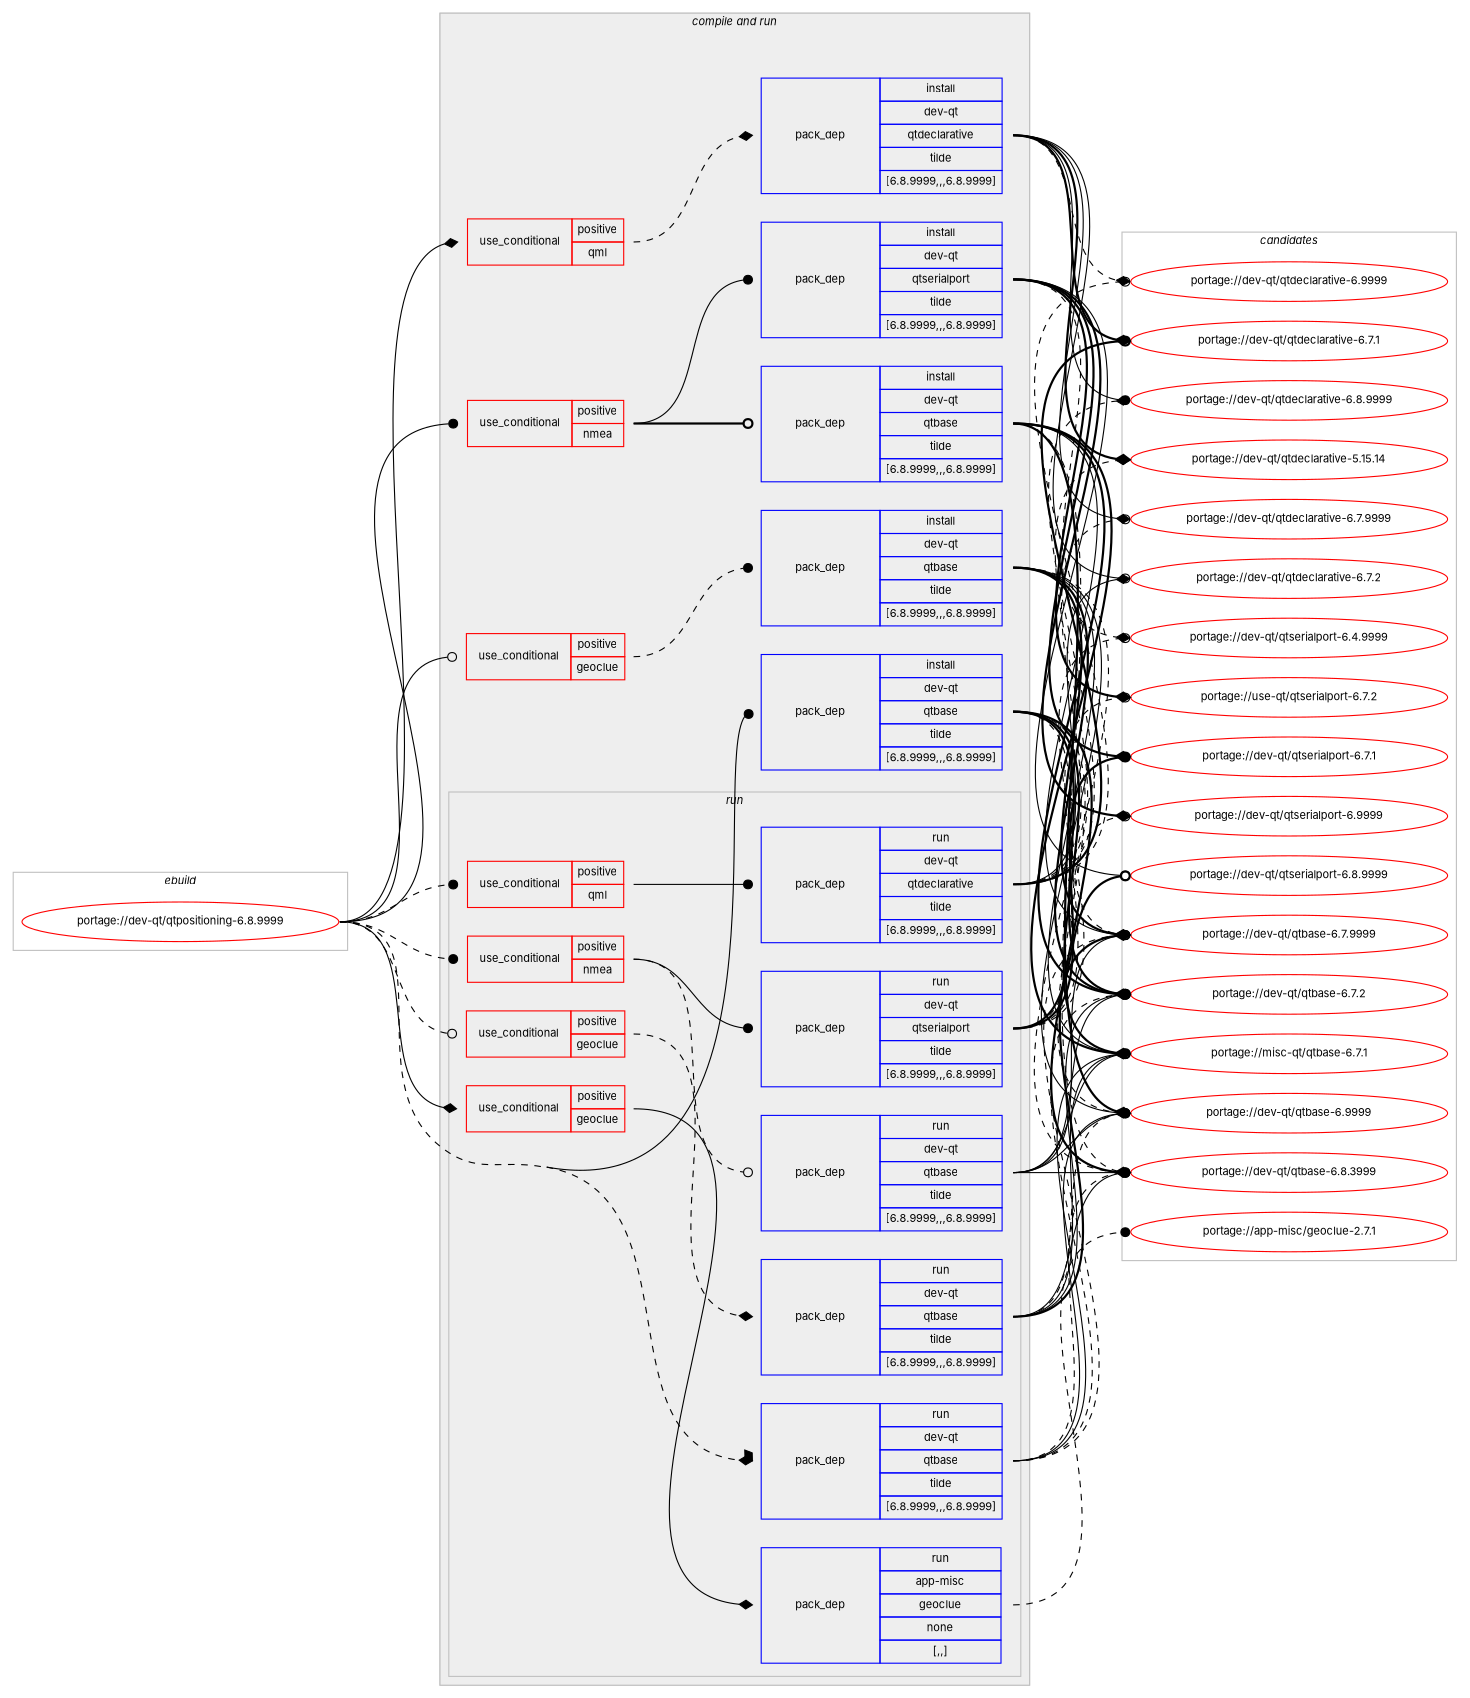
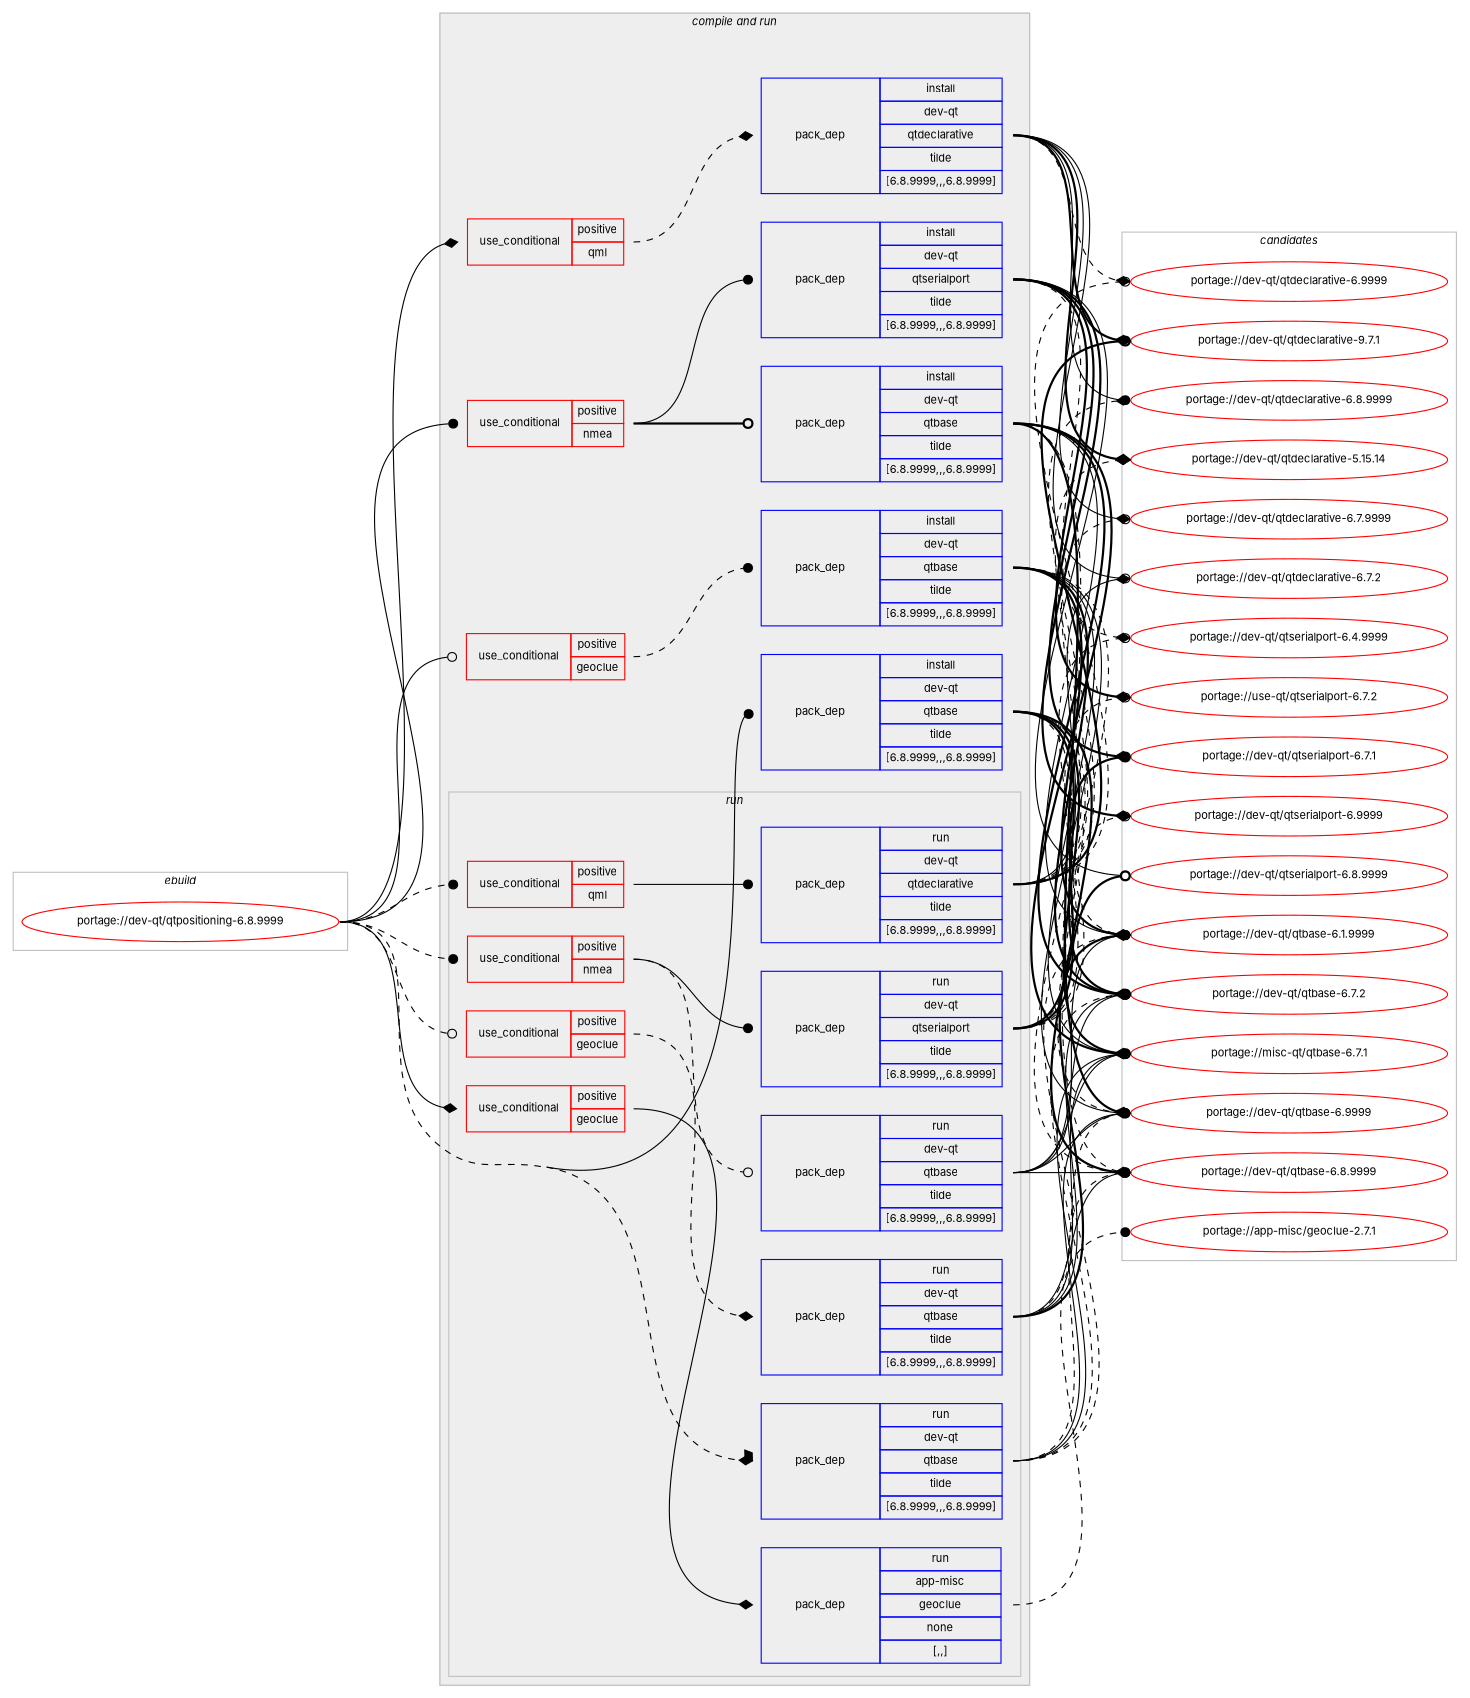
  digraph {
    compound=true
    concentrate=true
    fontname=Inter
    fontsize=10
    newrank=true
    rankdir=LR
    ranksep=1.5
    node [color=red fontname=Inter fontsize=10]
    edge [arrowhead=diamond fontname=Inter headport=w style=solid tailport=e weight=100]
    n1 [label="portage://dev-qt/qtpositioning-6.8.9999" width=4]
    n2 [color=blue label=<<TABLE BORDER="0" CELLBORDER="1" CELLSPACING="0" CELLPADDING="4" WIDTH="220"><TR><TD ROWSPAN="6" CELLPADDING="30">pack_dep</TD></TR><TR><TD WIDTH="110">install</TD></TR><TR><TD>dev-qt</TD></TR><TR><TD>qtbase</TD></TR><TR><TD>tilde</TD></TR><TR><TD>[6.8.9999,,,6.8.9999]</TD></TR></TABLE>> shape=none]
    n3 [label=<<TABLE BORDER="0" CELLBORDER="1" CELLSPACING="0" CELLPADDING="4"><TR><TD ROWSPAN="3" CELLPADDING="10">use_conditional</TD></TR><TR><TD>positive</TD></TR><TR><TD>geoclue</TD></TR></TABLE>> shape=none]
    n4 [color=blue label=<<TABLE BORDER="0" CELLBORDER="1" CELLSPACING="0" CELLPADDING="4" WIDTH="220"><TR><TD ROWSPAN="6" CELLPADDING="30">pack_dep</TD></TR><TR><TD WIDTH="110">install</TD></TR><TR><TD>dev-qt</TD></TR><TR><TD>qtbase</TD></TR><TR><TD>tilde</TD></TR><TR><TD>[6.8.9999,,,6.8.9999]</TD></TR></TABLE>> shape=none]
    n5 [color=blue label=<<TABLE BORDER="0" CELLBORDER="1" CELLSPACING="0" CELLPADDING="4" WIDTH="220"><TR><TD ROWSPAN="6" CELLPADDING="30">pack_dep</TD></TR><TR><TD WIDTH="110">install</TD></TR><TR><TD>dev-qt</TD></TR><TR><TD>qtserialport</TD></TR><TR><TD>tilde</TD></TR><TR><TD>[6.8.9999,,,6.8.9999]</TD></TR></TABLE>> shape=none]
    n6 [label=<<TABLE BORDER="0" CELLBORDER="1" CELLSPACING="0" CELLPADDING="4"><TR><TD ROWSPAN="3" CELLPADDING="10">use_conditional</TD></TR><TR><TD>positive</TD></TR><TR><TD>nmea</TD></TR></TABLE>> shape=none]
    n7 [color=blue label=<<TABLE BORDER="0" CELLBORDER="1" CELLSPACING="0" CELLPADDING="4" WIDTH="220"><TR><TD ROWSPAN="6" CELLPADDING="30">pack_dep</TD></TR><TR><TD WIDTH="110">install</TD></TR><TR><TD>dev-qt</TD></TR><TR><TD>qtdeclarative</TD></TR><TR><TD>tilde</TD></TR><TR><TD>[6.8.9999,,,6.8.9999]</TD></TR></TABLE>> shape=none]
    n8 [label=<<TABLE BORDER="0" CELLBORDER="1" CELLSPACING="0" CELLPADDING="4"><TR><TD ROWSPAN="3" CELLPADDING="10">use_conditional</TD></TR><TR><TD>positive</TD></TR><TR><TD>qml</TD></TR></TABLE>> shape=none]
    n9 [color=blue label=<<TABLE BORDER="0" CELLBORDER="1" CELLSPACING="0" CELLPADDING="4" WIDTH="220"><TR><TD ROWSPAN="6" CELLPADDING="30">pack_dep</TD></TR><TR><TD WIDTH="110">install</TD></TR><TR><TD>dev-qt</TD></TR><TR><TD>qtbase</TD></TR><TR><TD>tilde</TD></TR><TR><TD>[6.8.9999,,,6.8.9999]</TD></TR></TABLE>> shape=none]
    n10 [color=blue label=<<TABLE BORDER="0" CELLBORDER="1" CELLSPACING="0" CELLPADDING="4" WIDTH="220"><TR><TD ROWSPAN="6" CELLPADDING="30">pack_dep</TD></TR><TR><TD WIDTH="110">run</TD></TR><TR><TD>app-misc</TD></TR><TR><TD>geoclue</TD></TR><TR><TD>none</TD></TR><TR><TD>[,,]</TD></TR></TABLE>> shape=none]
    n11 [label=<<TABLE BORDER="0" CELLBORDER="1" CELLSPACING="0" CELLPADDING="4"><TR><TD ROWSPAN="3" CELLPADDING="10">use_conditional</TD></TR><TR><TD>positive</TD></TR><TR><TD>geoclue</TD></TR></TABLE>> shape=none]
    n12 [color=blue label=<<TABLE BORDER="0" CELLBORDER="1" CELLSPACING="0" CELLPADDING="4" WIDTH="220"><TR><TD ROWSPAN="6" CELLPADDING="30">pack_dep</TD></TR><TR><TD WIDTH="110">run</TD></TR><TR><TD>dev-qt</TD></TR><TR><TD>qtbase</TD></TR><TR><TD>tilde</TD></TR><TR><TD>[6.8.9999,,,6.8.9999]</TD></TR></TABLE>> shape=none]
    n13 [label=<<TABLE BORDER="0" CELLBORDER="1" CELLSPACING="0" CELLPADDING="4"><TR><TD ROWSPAN="3" CELLPADDING="10">use_conditional</TD></TR><TR><TD>positive</TD></TR><TR><TD>geoclue</TD></TR></TABLE>> shape=none]
    n14 [color=blue label=<<TABLE BORDER="0" CELLBORDER="1" CELLSPACING="0" CELLPADDING="4" WIDTH="220"><TR><TD ROWSPAN="6" CELLPADDING="30">pack_dep</TD></TR><TR><TD WIDTH="110">run</TD></TR><TR><TD>dev-qt</TD></TR><TR><TD>qtbase</TD></TR><TR><TD>tilde</TD></TR><TR><TD>[6.8.9999,,,6.8.9999]</TD></TR></TABLE>> shape=none]
    n15 [color=blue label=<<TABLE BORDER="0" CELLBORDER="1" CELLSPACING="0" CELLPADDING="4" WIDTH="220"><TR><TD ROWSPAN="6" CELLPADDING="30">pack_dep</TD></TR><TR><TD WIDTH="110">run</TD></TR><TR><TD>dev-qt</TD></TR><TR><TD>qtserialport</TD></TR><TR><TD>tilde</TD></TR><TR><TD>[6.8.9999,,,6.8.9999]</TD></TR></TABLE>> shape=none]
    n16 [label=<<TABLE BORDER="0" CELLBORDER="1" CELLSPACING="0" CELLPADDING="4"><TR><TD ROWSPAN="3" CELLPADDING="10">use_conditional</TD></TR><TR><TD>positive</TD></TR><TR><TD>nmea</TD></TR></TABLE>> shape=none]
    n17 [color=blue label=<<TABLE BORDER="0" CELLBORDER="1" CELLSPACING="0" CELLPADDING="4" WIDTH="220"><TR><TD ROWSPAN="6" CELLPADDING="30">pack_dep</TD></TR><TR><TD WIDTH="110">run</TD></TR><TR><TD>dev-qt</TD></TR><TR><TD>qtdeclarative</TD></TR><TR><TD>tilde</TD></TR><TR><TD>[6.8.9999,,,6.8.9999]</TD></TR></TABLE>> shape=none]
    n18 [label=<<TABLE BORDER="0" CELLBORDER="1" CELLSPACING="0" CELLPADDING="4"><TR><TD ROWSPAN="3" CELLPADDING="10">use_conditional</TD></TR><TR><TD>positive</TD></TR><TR><TD>qml</TD></TR></TABLE>> shape=none]
    n19 [color=blue label=<<TABLE BORDER="0" CELLBORDER="1" CELLSPACING="0" CELLPADDING="4" WIDTH="220"><TR><TD ROWSPAN="6" CELLPADDING="30">pack_dep</TD></TR><TR><TD WIDTH="110">run</TD></TR><TR><TD>dev-qt</TD></TR><TR><TD>qtbase</TD></TR><TR><TD>tilde</TD></TR><TR><TD>[6.8.9999,,,6.8.9999]</TD></TR></TABLE>> shape=none]
    n20 [label="portage://dev-qt/qtbase-6.9999" width=4]
-   n21 [label="portage://dev-qt/qtbase-6.8.3999" width=4]
-   n22 [label="portage://dev-qt/qtbase-6.7.9999" width=4]
+   n21 [label="portage://dev-qt/qtbase-6.8.9999" width=4]
+   n22 [label="portage://dev-qt/qtbase-6.1.9999" width=4]
    n23 [label="portage://dev-qt/qtbase-6.7.2" width=4]
    n24 [label="portage://misc-qt/qtbase-6.7.1" width=4]
    n25 [label="portage://dev-qt/qtserialport-6.9999" width=4]
    n26 [label="portage://dev-qt/qtserialport-6.8.9999" width=4]
    n27 [label="portage://dev-qt/qtserialport-6.4.9999" width=4]
    n28 [label="portage://use-qt/qtserialport-6.7.2" width=4]
    n29 [label="portage://dev-qt/qtserialport-6.7.1" width=4]
    n30 [label="portage://dev-qt/qtdeclarative-6.9999" width=4]
    n31 [label="portage://dev-qt/qtdeclarative-6.8.9999" width=4]
    n32 [label="portage://dev-qt/qtdeclarative-6.7.9999" width=4]
    n33 [label="portage://dev-qt/qtdeclarative-6.7.2" width=4]
-   n34 [label="portage://dev-qt/qtdeclarative-6.7.1" width=4]
+   n34 [label="portage://dev-qt/qtdeclarative-9.7.1" width=4]
    n35 [label="portage://dev-qt/qtdeclarative-5.15.14" width=4]
    n36 [label="portage://app-misc/geoclue-2.7.1" width=4]
    subgraph cluster_1 {
      color=gray
      label=<<i>ebuild</i>>
      rank=same
      n1
    }
    subgraph cluster_2 {
      color=gray
      label=<<i>dependencies</i>>
      subgraph cluster_3 {
        color=gray
        fillcolor="#eeeeee"
        label=<<i>compile</i>>
        style=filled
        subgraph sub_4 {
          color=gray
          fillcolor="#eeeeee"
          label=<<i>compile</i>>
          style=filled
          n3
          subgraph sub_5 {
            color=gray
            fillcolor="#eeeeee"
            label=<<i>compile</i>>
            style=filled
            n2
          }
        }
        subgraph sub_6 {
          color=gray
          fillcolor="#eeeeee"
          label=<<i>compile</i>>
          style=filled
          n6
          subgraph sub_7 {
            color=gray
            fillcolor="#eeeeee"
            label=<<i>compile</i>>
            style=filled
            n4
          }
          subgraph sub_8 {
            color=gray
            fillcolor="#eeeeee"
            label=<<i>compile</i>>
            style=filled
            n5
          }
        }
        subgraph sub_9 {
          color=gray
          fillcolor="#eeeeee"
          label=<<i>compile</i>>
          style=filled
          n8
          subgraph sub_10 {
            color=gray
            fillcolor="#eeeeee"
            label=<<i>compile</i>>
            style=filled
            n7
          }
        }
        subgraph sub_11 {
          color=gray
          fillcolor="#eeeeee"
          label=<<i>compile</i>>
          style=filled
          n9
        }
      }
      subgraph cluster_12 {
        color=gray
        fillcolor="#eeeeee"
        label=<<i>compile and run</i>>
        style=filled
      }
      subgraph cluster_13 {
        color=gray
        fillcolor="#eeeeee"
        label=<<i>run</i>>
        style=filled
        subgraph sub_14 {
          color=gray
          fillcolor="#eeeeee"
          label=<<i>run</i>>
          style=filled
          n11
          subgraph sub_15 {
            color=gray
            fillcolor="#eeeeee"
            label=<<i>run</i>>
            style=filled
            n10
          }
        }
        subgraph sub_16 {
          color=gray
          fillcolor="#eeeeee"
          label=<<i>run</i>>
          style=filled
          n13
          subgraph sub_17 {
            color=gray
            fillcolor="#eeeeee"
            label=<<i>run</i>>
            style=filled
            n12
          }
        }
        subgraph sub_18 {
          color=gray
          fillcolor="#eeeeee"
          label=<<i>run</i>>
          style=filled
          n16
          subgraph sub_19 {
            color=gray
            fillcolor="#eeeeee"
            label=<<i>run</i>>
            style=filled
            n14
          }
          subgraph sub_20 {
            color=gray
            fillcolor="#eeeeee"
            label=<<i>run</i>>
            style=filled
            n15
          }
        }
        subgraph sub_21 {
          color=gray
          fillcolor="#eeeeee"
          label=<<i>run</i>>
          style=filled
          n18
          subgraph sub_22 {
            color=gray
            fillcolor="#eeeeee"
            label=<<i>run</i>>
            style=filled
            n17
          }
        }
        subgraph sub_23 {
          color=gray
          fillcolor="#eeeeee"
          label=<<i>run</i>>
          style=filled
          n19
        }
      }
    }
    subgraph cluster_24 {
      color=gray
      label=<<i>candidates</i>>
      rank=same
      subgraph sub_25 {
        color=black
        label=<<i>candidates</i>>
        nodesep=1
        rank=same
        n20
        n21
        n22
        n23
        n24
      }
      subgraph sub_26 {
        color=black
        label=<<i>candidates</i>>
        nodesep=1
        rank=same
        n20
        n21
        n22
        n23
        n24
      }
      subgraph sub_27 {
        color=black
        label=<<i>candidates</i>>
        nodesep=1
        rank=same
        n25
        n26
        n27
        n28
        n29
      }
      subgraph sub_28 {
        color=black
        label=<<i>candidates</i>>
        nodesep=1
        rank=same
        n30
        n31
        n32
        n33
        n34
        n35
      }
      subgraph sub_29 {
        color=black
        label=<<i>candidates</i>>
        nodesep=1
        rank=same
        n20
        n21
        n22
        n23
        n24
      }
      subgraph sub_30 {
        color=black
        label=<<i>candidates</i>>
        nodesep=1
        rank=same
        n36
      }
      subgraph sub_31 {
        color=black
        label=<<i>candidates</i>>
        nodesep=1
        rank=same
        n20
        n21
        n22
        n23
        n24
      }
      subgraph sub_32 {
        color=black
        label=<<i>candidates</i>>
        nodesep=1
        rank=same
        n20
        n21
        n22
        n23
        n24
      }
      subgraph sub_33 {
        color=black
        label=<<i>candidates</i>>
        nodesep=1
        rank=same
        n25
        n26
        n27
        n28
        n29
      }
      subgraph sub_34 {
        color=black
        label=<<i>candidates</i>>
        nodesep=1
        rank=same
        n30
        n31
        n32
        n33
        n34
        n35
      }
      subgraph sub_35 {
        color=black
        label=<<i>candidates</i>>
        nodesep=1
        rank=same
        n20
        n21
        n22
        n23
        n24
      }
    }
    n1 -> n3 [arrowhead=odot weight=20]
    n1 -> n6 [arrowhead=dot weight=20]
    n1 -> n8 [weight=20]
    n1 -> n9 [arrowhead=dot weight=20]
    n1 -> n11 [weight=20]
    n1 -> n13 [arrowhead=odot style=dashed weight=20]
    n1 -> n16 [arrowhead=dot style=dashed weight=20]
    n1 -> n18 [arrowhead=dot style=dashed weight=20]
    n1 -> n19 [style=dashed weight=20]
    n2 -> n20 [arrowhead=dot]
    n2 -> n21 [arrowhead=dot style=dashed]
    n2 -> n22 [style=bold]
    n2 -> n23 [style=bold]
    n2 -> n24
    n3 -> n2 [arrowhead=dot style=dashed weight=20]
    n4 -> n20 [style=bold]
    n4 -> n21 [arrowhead=dot style=dashed]
    n4 -> n22 [arrowhead=odot]
    n4 -> n23 [arrowhead=odot style=bold]
    n4 -> n24 [arrowhead=odot style=bold]
    n5 -> n25 [style=bold]
    n5 -> n26 [arrowhead=odot]
    n5 -> n27 [style=dashed]
    n5 -> n28 [style=bold]
    n5 -> n29 [style=bold]
    n6 -> n4 [arrowhead=odot style=bold weight=20]
    n6 -> n5 [arrowhead=dot weight=20]
    n7 -> n30 [style=dashed]
    n7 -> n31 [arrowhead=dot]
    n7 -> n32
    n7 -> n33 [arrowhead=odot]
    n7 -> n34 [style=bold]
    n7 -> n35 [style=bold]
    n8 -> n7 [style=dashed weight=20]
    n9 -> n20 [arrowhead=odot style=dashed]
    n9 -> n21 [style=bold]
    n9 -> n22 [style=dashed]
    n9 -> n23 [arrowhead=dot style=bold]
    n9 -> n24 [style=bold]
    n10 -> n36 [arrowhead=dot style=dashed]
    n11 -> n10 [weight=20]
    n12 -> n20 [arrowhead=dot style=dashed]
    n12 -> n21 [arrowhead=odot]
    n12 -> n22 [style=bold]
    n12 -> n23
    n12 -> n24 [arrowhead=odot]
    n13 -> n12 [style=dashed weight=20]
    n14 -> n20 [arrowhead=dot]
    n14 -> n21
    n14 -> n22 [arrowhead=odot]
    n14 -> n23 [arrowhead=odot]
    n14 -> n24
    n15 -> n25 [arrowhead=odot style=dashed]
    n15 -> n26 [arrowhead=odot style=bold]
    n15 -> n27 [arrowhead=odot style=dashed]
    n15 -> n28 [arrowhead=odot style=dashed]
    n15 -> n29 [arrowhead=dot style=bold]
    n16 -> n14 [arrowhead=odot style=dashed weight=20]
    n16 -> n15 [arrowhead=dot weight=20]
    n17 -> n30 [arrowhead=odot style=dashed]
    n17 -> n31 [style=dashed]
    n17 -> n32 [arrowhead=odot style=dashed]
    n17 -> n33
    n17 -> n34 [arrowhead=odot style=bold]
    n17 -> n35 [style=dashed]
    n18 -> n17 [arrowhead=dot weight=20]
    n19 -> n20
    n19 -> n21 [arrowhead=dot style=dashed]
    n19 -> n22 [arrowhead=odot style=dashed]
    n19 -> n23 [arrowhead=odot style=dashed]
    n19 -> n24 [arrowhead=odot]
  }
